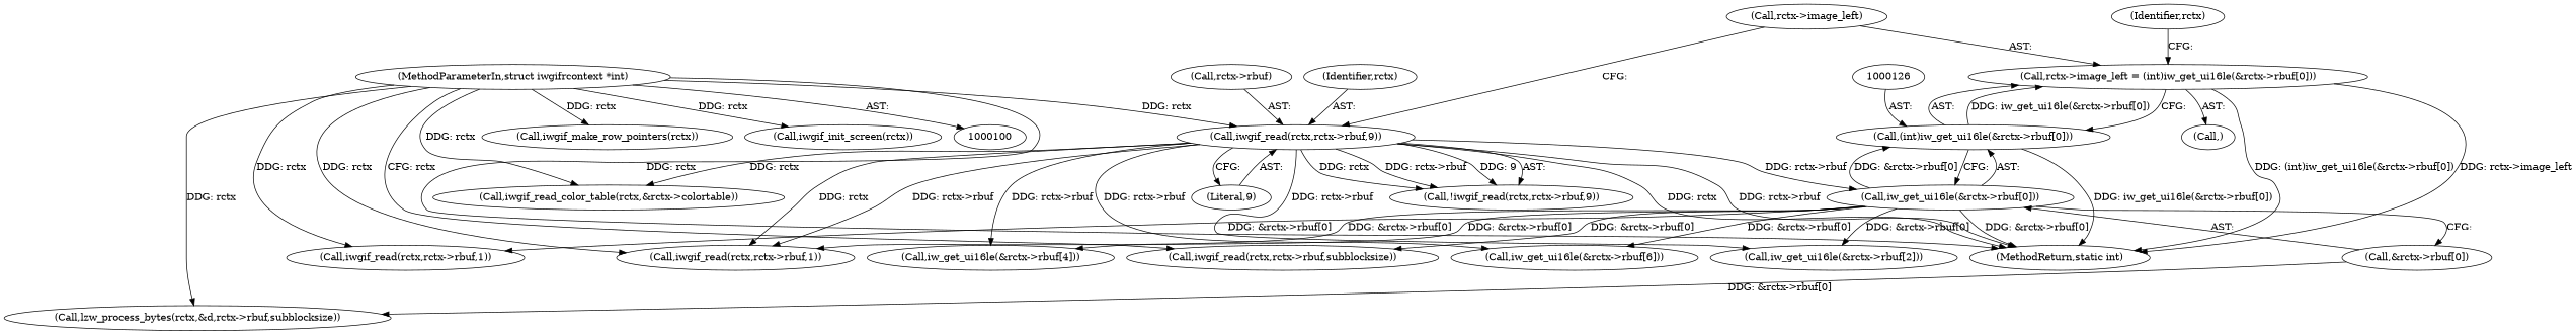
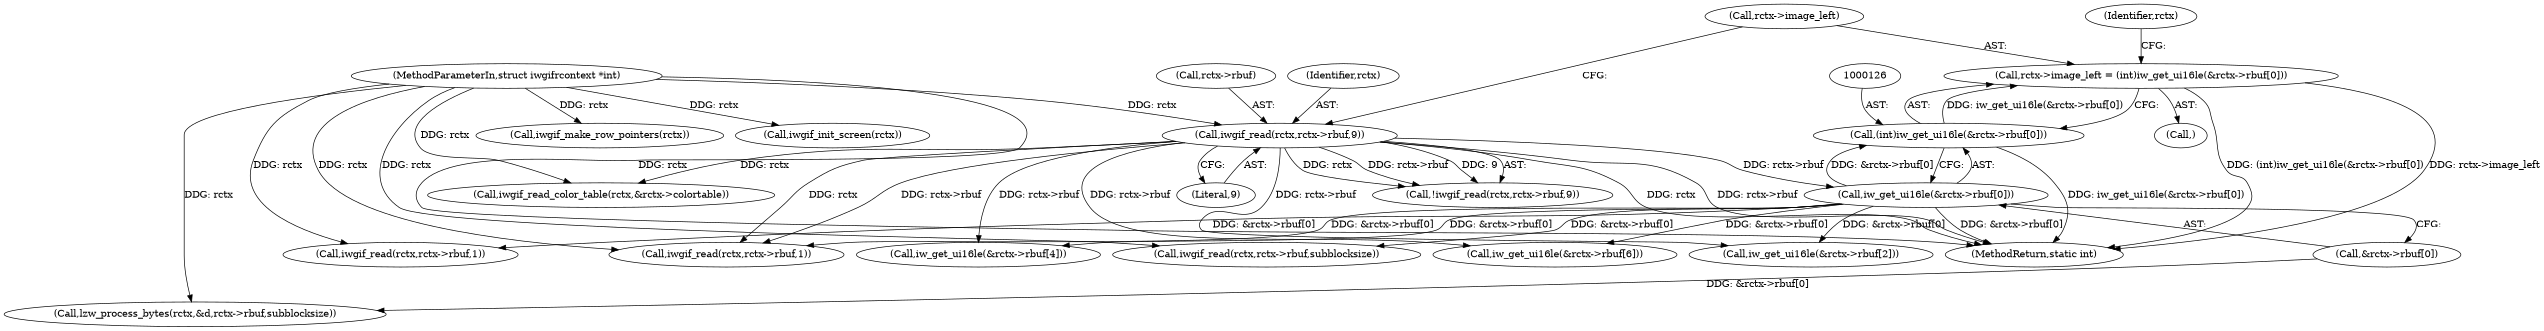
  digraph {
    n1 [label="(Call,rctx->image_left = (int)iw_get_ui16le(&rctx->rbuf[0]))"]
    n2 [label="(Call,(int)iw_get_ui16le(&rctx->rbuf[0]))"]
    n3 [label="(Call,)"]
    n4 [label="(MethodReturn,static int)"]
    n5 [label="(Call,iw_get_ui16le(&rctx->rbuf[0]))"]
    n6 [label="(Call,iwgif_read(rctx,rctx->rbuf,1))"]
    n7 [label="(Call,iw_get_ui16le(&rctx->rbuf[4]))"]
    n8 [label="(Call,iwgif_read(rctx,rctx->rbuf,1))"]
    n9 [label="(Call,iw_get_ui16le(&rctx->rbuf[2]))"]
    n10 [label="(Call,iw_get_ui16le(&rctx->rbuf[6]))"]
    n11 [label="(Call,iwgif_read(rctx,rctx->rbuf,subblocksize))"]
    n12 [label="(Call,&rctx->rbuf[0])"]
    n13 [label="(Call,lzw_process_bytes(rctx,&d,rctx->rbuf,subblocksize))"]
    n14 [label="(Call,iwgif_read(rctx,rctx->rbuf,9))"]
    n15 [label="(Call,!iwgif_read(rctx,rctx->rbuf,9))"]
    n16 [label="(Literal,9)"]
    n17 [label="(Call,iwgif_read_color_table(rctx,&rctx->colortable))"]
    n18 [label="(MethodParameterIn,struct iwgifrcontext *int)"]
    n19 [label="(Call,iwgif_make_row_pointers(rctx))"]
    n20 [label="(Call,iwgif_init_screen(rctx))"]
-   1000100
    n22 [label="(Identifier,rctx)"]
    n23 [label="(Call,rctx->image_left)"]
    n24 [label="(Call,rctx->rbuf)"]
    n25 [label="(Identifier,rctx)"]
    1000126
    n1 -> n2 [label="CFG: "]
    n1 -> n3 [label="AST: "]
    n1 -> n4 [label="DDG: (int)iw_get_ui16le(&rctx->rbuf[0])"]
    n1 -> n4 [label="DDG: rctx->image_left"]
    n2 -> n1 [label="AST: "]
    n2 -> n1 [label="DDG: iw_get_ui16le(&rctx->rbuf[0])"]
    n2 -> n4 [label="DDG: iw_get_ui16le(&rctx->rbuf[0])"]
    n2 -> n5 [label="CFG: "]
    n5 -> n2 [label="AST: "]
    n5 -> n2 [label="DDG: &rctx->rbuf[0]"]
    n5 -> n4 [label="DDG: &rctx->rbuf[0]"]
    n5 -> n6 [label="DDG: &rctx->rbuf[0]"]
    n5 -> n7 [label="DDG: &rctx->rbuf[0]"]
    n5 -> n8 [label="DDG: &rctx->rbuf[0]"]
    n5 -> n9 [label="DDG: &rctx->rbuf[0]"]
    n5 -> n10 [label="DDG: &rctx->rbuf[0]"]
    n5 -> n11 [label="DDG: &rctx->rbuf[0]"]
    n5 -> n12 [label="CFG: "]
    n12 -> n5 [label="AST: "]
    n12 -> n13 [label="DDG: &rctx->rbuf[0]"]
    n14 -> n4 [label="DDG: rctx"]
    n14 -> n4 [label="DDG: rctx->rbuf"]
    n14 -> n5 [label="DDG: rctx->rbuf"]
    n14 -> n7 [label="DDG: rctx->rbuf"]
    n14 -> n8 [label="DDG: rctx"]
    n14 -> n8 [label="DDG: rctx->rbuf"]
    n14 -> n9 [label="DDG: rctx->rbuf"]
    n14 -> n10 [label="DDG: rctx->rbuf"]
    n14 -> n15 [label="AST: "]
    n14 -> n15 [label="DDG: rctx"]
    n14 -> n15 [label="DDG: rctx->rbuf"]
    n14 -> n15 [label="DDG: 9"]
    n14 -> n16 [label="CFG: "]
    n14 -> n17 [label="DDG: rctx"]
    n16 -> n14 [label="AST: "]
    n18 -> n4 [label="DDG: rctx"]
    n18 -> n6 [label="DDG: rctx"]
    n18 -> n8 [label="DDG: rctx"]
-   n18 -> n11 [label="CFG: rctx"]
+   n18 -> n11 [label="DDG: rctx"]
    n18 -> n13 [label="DDG: rctx"]
    n18 -> n14 [label="DDG: rctx"]
    n18 -> n17 [label="DDG: rctx"]
    n18 -> n19 [label="DDG: rctx"]
    n18 -> n20 [label="DDG: rctx"]
-   n18 -> 1000100 [label="AST: "]
    n22 -> n14 [label="AST: "]
    n23 -> n1 [label="AST: "]
    n23 -> n14 [label="CFG: "]
    n24 -> n14 [label="AST: "]
    n25 -> n1 [label="CFG: "]
    1000126 -> n2 [label="AST: "]
  }
